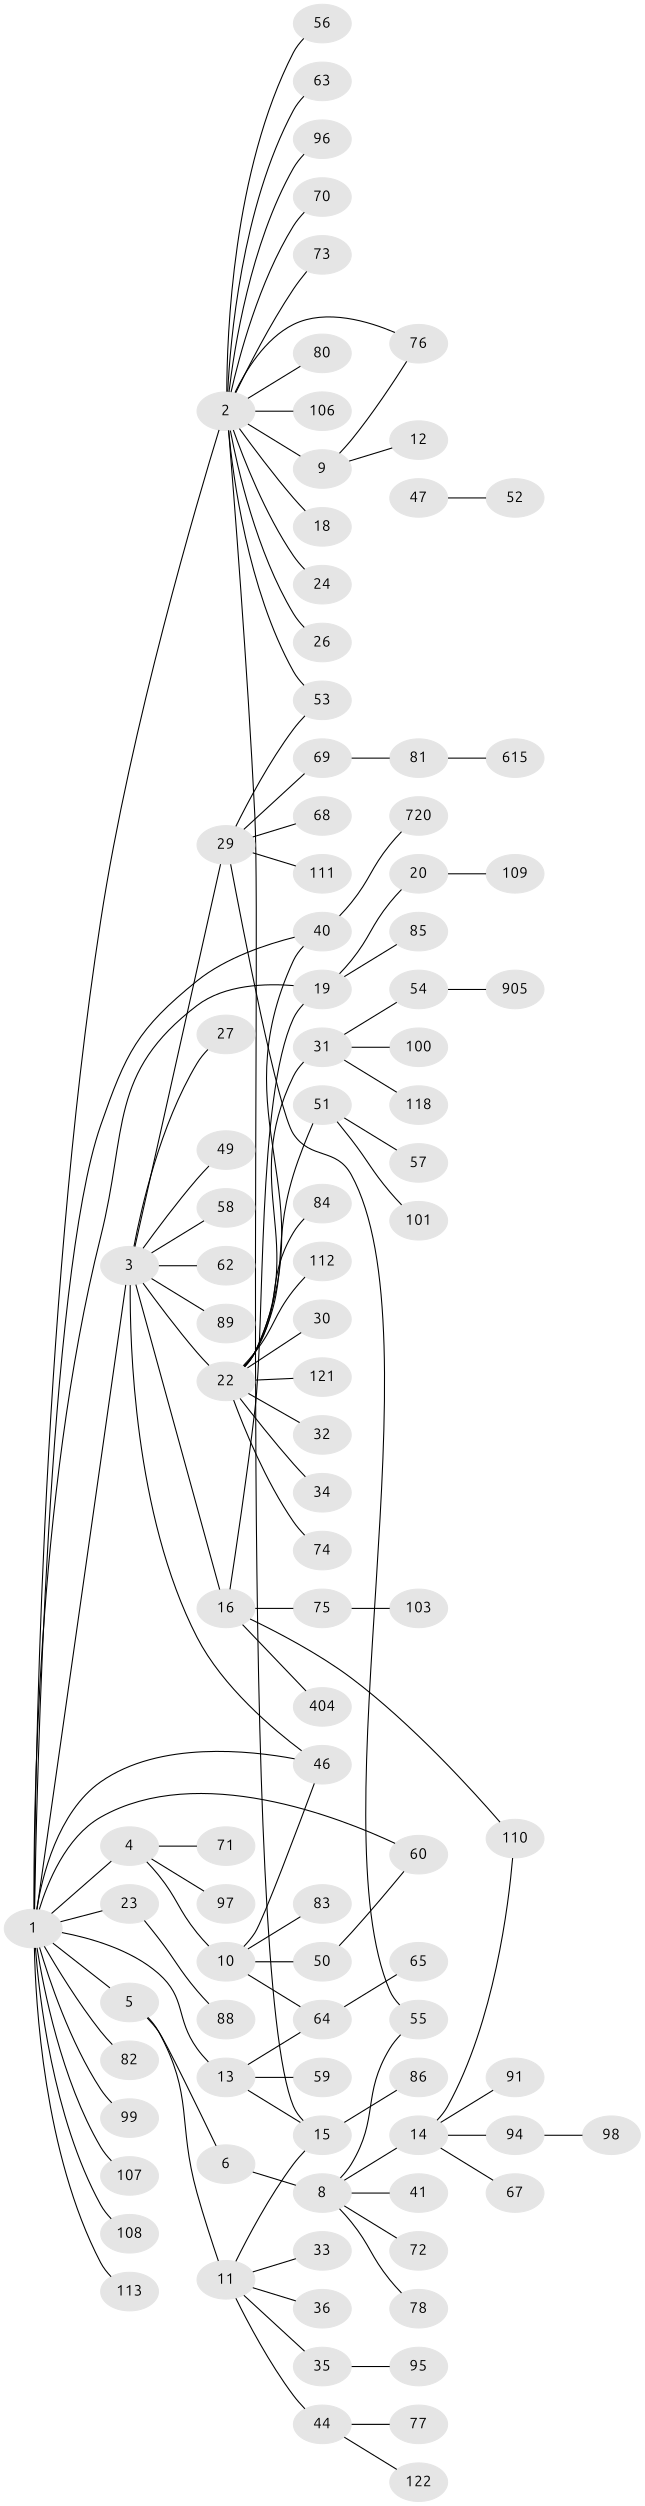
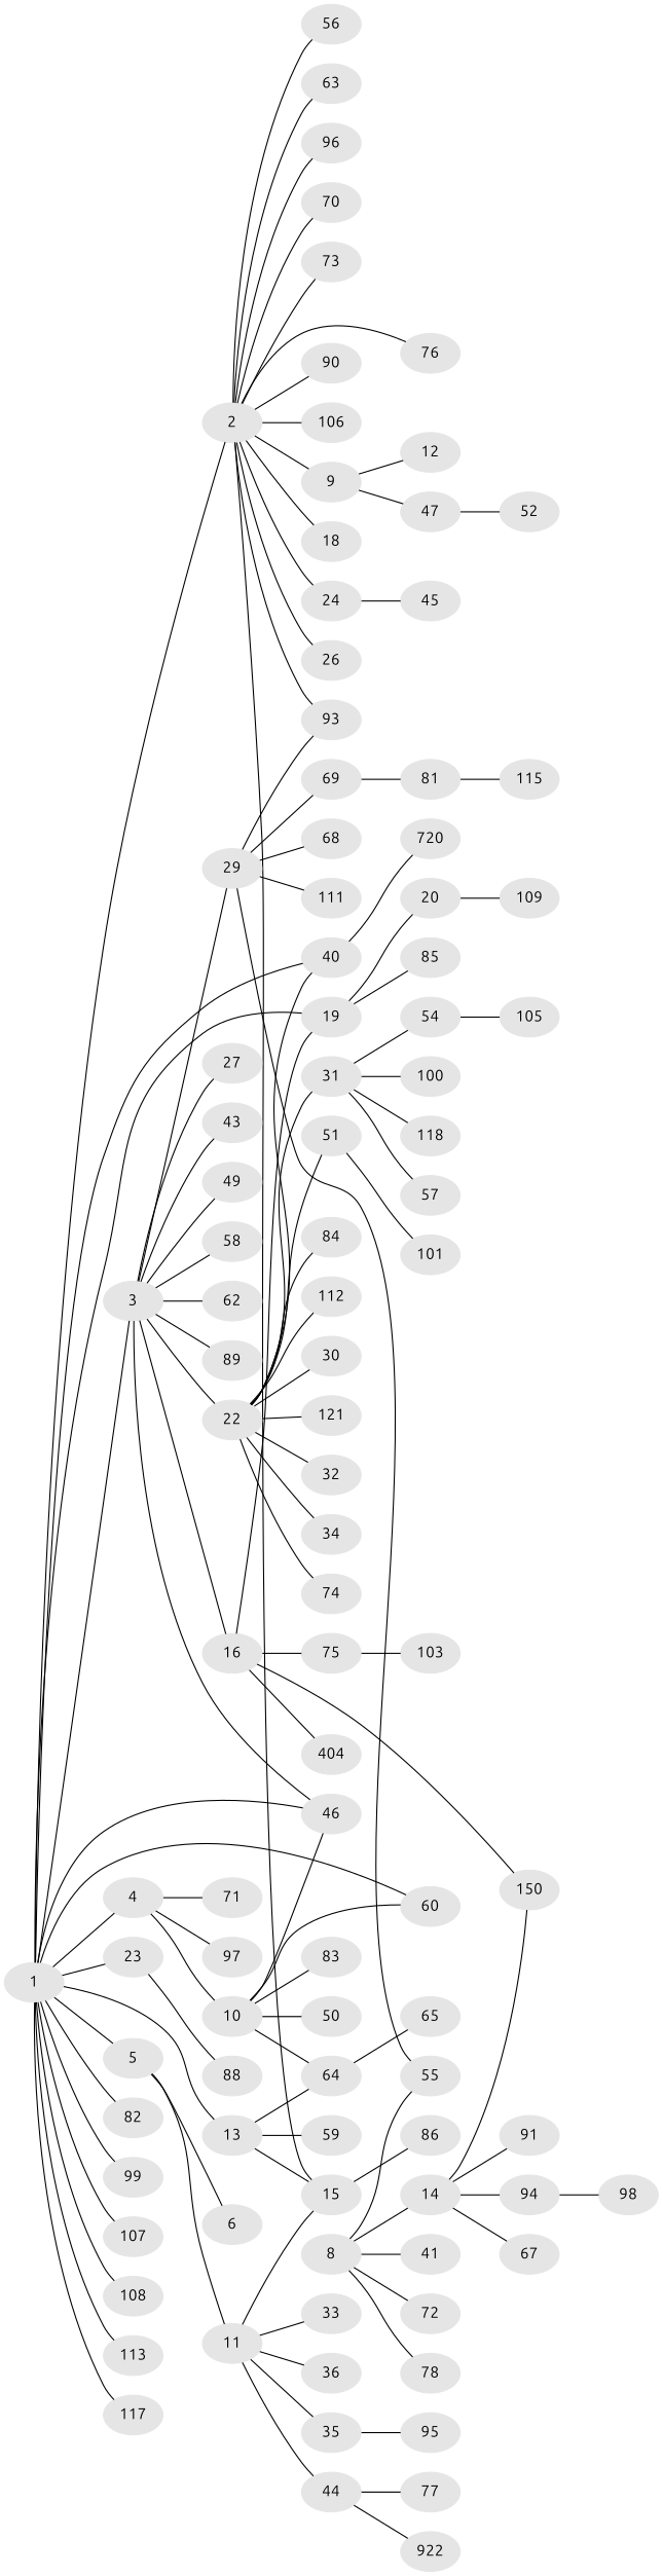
  graph {
    fontname=Ubuntu
    rankdir=LR
    node [color=gray90 fontname=Ubuntu style=filled]
    edge [fontname=Ubuntu]
    1 [super="+7"]
    2 [super="+102"]
    3 [super="+17"]
    4 [super="+48"]
    5
    13 [super="+87"]
    19 [super="+116"]
    23 [super="+28"]
    40
    46 [super="+96"]
    60 [super="+114"]
    82
    99
    107
    108
    113
+   117
    9
    15 [super="+61"]
    18
    24 [super="+37"]
    26
    56 [super="+123"]
    63
    n25 [label=96]
    70
    73
    76
-   80
-   93 [label=53]
+   80 [label=90]
+   93
    106
    22 [super="+119"]
    16 [super="+38"]
    27
    29 [super="+92"]
+   43
    49
    58
    62
    89
    10 [super="+53"]
    71
    97
    6 [super="+39"]
    11 [super="+21"]
    64
    59
    20
    85
    30
    31 [super="+42"]
    32
    34
    51
    74
    84
    112
    121
    88
    n60 [label=720]
    12
    47 [super="+79"]
    86
-   110
+   45
+   110 [label=150]
    75
    n67 [label=404]
    55
    68
    69
    111
    50
    83
    8 [super="+25"]
    33
    35
    36
    44
    14 [super="+90"]
    41
    72
    78
    67
    91
    94
    52
    65
    95
    77
-   122
+   122 [label=922]
    98
    103
    109
    54
    57
    100
    118
    101
    81
-   105 [label=905]
-   115 [label=615]
+   105
+   115
    1 -- 2
    1 -- 3
    1 -- 4
    1 -- 5
    1 -- 13
    1 -- 19
    1 -- 23
    1 -- 40
    1 -- 46
    1 -- 60
    1 -- 82
    1 -- 99
    1 -- 107
    1 -- 108
    1 -- 113
+   1 -- 117
    2 -- 9
    2 -- 15
    2 -- 18
    2 -- 24
    2 -- 26
    2 -- 56
    2 -- 63
    2 -- n25
    2 -- 70
    2 -- 73
    2 -- 76
    2 -- 80
    2 -- 93
    2 -- 106
    3 -- 46
    3 -- 22
    3 -- 16
    3 -- 27
    3 -- 29
+   3 -- 43
    3 -- 49
    3 -- 58
    3 -- 62
    3 -- 89
    4 -- 10
    4 -- 71
    4 -- 97
    5 -- 6
    5 -- 11
    13 -- 15
    13 -- 64
    13 -- 59
    19 -- 20
    19 -- 85
    23 -- 88
    40 -- n60
    9 -- 12
-   9 -- 76
+   9 -- 47
    15 -- 86
+   24 -- 45
    22 -- 40
    22 -- 30
    22 -- 31
    22 -- 32
    22 -- 34
    22 -- 51
    22 -- 74
    22 -- 84
    22 -- 112
    22 -- 121
    16 -- 19
    16 -- 110
    16 -- 75
    16 -- n67
    29 -- 93
    29 -- 55
    29 -- 68
    29 -- 69
    29 -- 111
    10 -- 46
-   50 -- 60
+   10 -- 60
    10 -- 64
    10 -- 50
    10 -- 83
-   6 -- 8
    11 -- 15
    11 -- 33
    11 -- 35
    11 -- 36
    11 -- 44
    64 -- 65
    20 -- 109
    31 -- 54
-   51 -- 57
+   31 -- 57
    31 -- 100
    31 -- 118
    51 -- 101
    47 -- 52
    75 -- 103
    69 -- 81
    8 -- 55
    8 -- 14
    8 -- 41
    8 -- 72
    8 -- 78
    35 -- 95
    44 -- 77
    44 -- 122
    14 -- 110
    14 -- 67
    14 -- 91
    14 -- 94
    94 -- 98
    54 -- 105
    81 -- 115
  }
